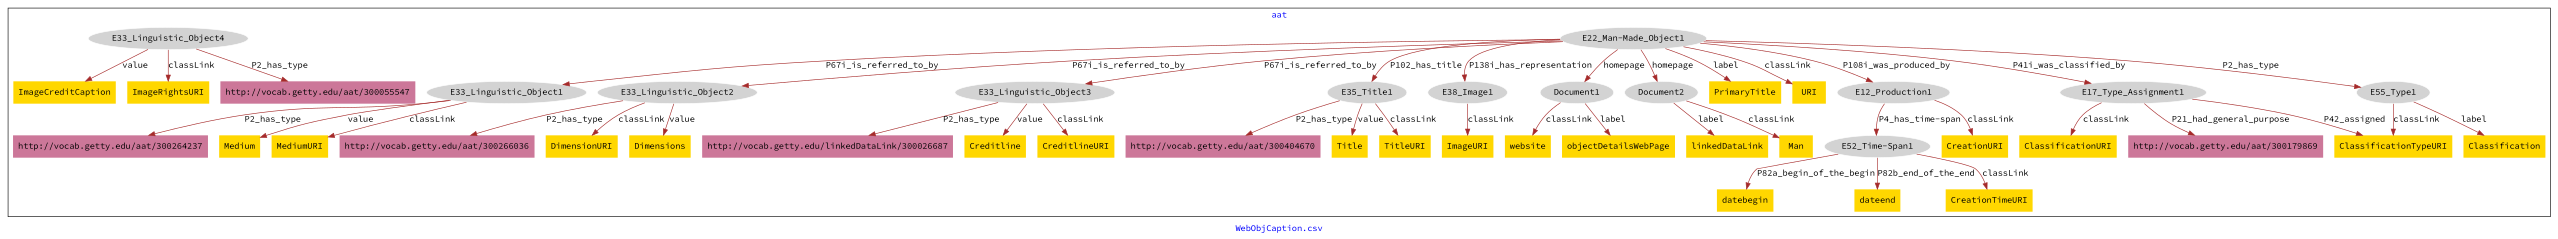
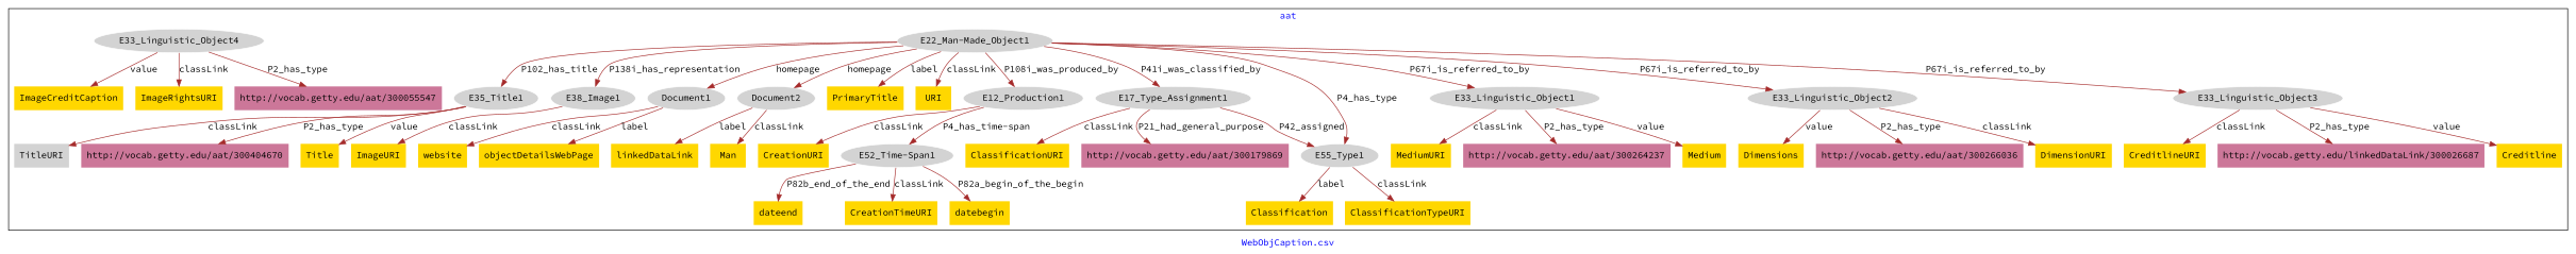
  digraph {
    fontcolor=blue
    fontname="Source Code Pro"
    label="WebObjCaption.csv"
    remincross=true
    node [fillcolor=gold fontname="Source Code Pro" style=filled shape=plaintext]
    edge [color=brown fontcolor=black fontname="Source Code Pro"]
    n1 [color=white fillcolor=lightgray label=E12_Production1 shape=""]
    n2 [color=white fillcolor=lightgray label="E52_Time-Span1" shape=""]
    n3 [color=white fillcolor=lightgray label=E17_Type_Assignment1 shape=""]
    n4 [color=white fillcolor=lightgray label=E55_Type1 shape=""]
    n5 [color=white fillcolor=lightgray label="E22_Man-Made_Object1" shape=""]
    n6 [color=white fillcolor=lightgray label=E33_Linguistic_Object1 shape=""]
    n7 [color=white fillcolor=lightgray label=E33_Linguistic_Object2 shape=""]
    n8 [color=white fillcolor=lightgray label=E33_Linguistic_Object3 shape=""]
    n9 [color=white fillcolor=lightgray label=E35_Title1 shape=""]
    n10 [color=white fillcolor=lightgray label=E38_Image1 shape=""]
    n11 [color=white fillcolor=lightgray label=Document1 shape=""]
    n12 [color=white fillcolor=lightgray label=Document2 shape=""]
    n13 [color=white fillcolor=lightgray label=E33_Linguistic_Object4 shape=""]
    n14 [label=ImageURI]
    n15 [label=PrimaryTitle]
    n16 [label=CreationURI]
    n17 [label=Man]
    n18 [label=ImageCreditCaption]
    n19 [label=objectDetailsWebPage]
    n20 [label=Classification]
    n21 [label=linkedDataLink]
    n22 [label=DimensionURI]
    n23 [label=Medium]
    n24 [label=Title]
    n25 [label=MediumURI]
    n26 [label=datebegin]
    n27 [label=Creditline]
    n28 [label=dateend]
    n29 [label=Dimensions]
-   n30 [label=TitleURI]
+   n30 [fillcolor=lightgray label=TitleURI]
    n31 [label=ImageRightsURI]
    n32 [label=ClassificationURI]
    n33 [label=website]
    n34 [label=CreditlineURI]
    n35 [label=ClassificationTypeURI]
    n36 [label=CreationTimeURI]
    n37 [label=URI]
    n38 [fillcolor="#CC7799" label="http://vocab.getty.edu/aat/300055547"]
    n39 [fillcolor="#CC7799" label="http://vocab.getty.edu/aat/300264237"]
    n40 [fillcolor="#CC7799" label="http://vocab.getty.edu/aat/300179869"]
    n41 [fillcolor="#CC7799" label="http://vocab.getty.edu/aat/300266036"]
    n42 [fillcolor="#CC7799" label="http://vocab.getty.edu/aat/300404670"]
    n43 [fillcolor="#CC7799" label="http://vocab.getty.edu/linkedDataLink/300026687"]
    subgraph cluster_1 {
      label=aat
      n1
      n2
      n3
      n4
      n5
      n6
      n7
      n8
      n9
      n10
      n11
      n12
      n13
      n14
      n15
      n16
      n17
      n18
      n19
      n20
      n21
      n22
      n23
      n24
      n25
      n26
      n27
      n28
      n29
      n30
      n31
      n32
      n33
      n34
      n35
      n36
      n37
      n38
      n39
      n40
      n41
      n42
      n43
    }
    n1 -> n2 [label="P4_has_time-span"]
    n1 -> n16 [label=classLink]
    n2 -> n26 [label=P82a_begin_of_the_begin]
    n2 -> n28 [label=P82b_end_of_the_end]
    n2 -> n36 [label=classLink]
-   n3 -> n35 [label=P42_assigned]
+   n3 -> n4 [label=P42_assigned]
    n3 -> n32 [label=classLink]
    n3 -> n40 [label=P21_had_general_purpose]
    n4 -> n20 [label=label]
    n4 -> n35 [label=classLink]
    n5 -> n1 [label=P108i_was_produced_by]
    n5 -> n3 [label=P41i_was_classified_by]
-   n5 -> n4 [label=P2_has_type]
+   n5 -> n4 [label=P4_has_type]
    n5 -> n6 [label=P67i_is_referred_to_by]
    n5 -> n7 [label=P67i_is_referred_to_by]
    n5 -> n8 [label=P67i_is_referred_to_by]
    n5 -> n9 [label=P102_has_title]
    n5 -> n10 [label=P138i_has_representation]
    n5 -> n11 [label=homepage]
    n5 -> n12 [label=homepage]
    n5 -> n15 [label=label]
    n5 -> n37 [label=classLink]
    n6 -> n23 [label=value]
    n6 -> n25 [label=classLink]
    n6 -> n39 [label=P2_has_type]
    n7 -> n22 [label=classLink]
    n7 -> n29 [label=value]
    n7 -> n41 [label=P2_has_type]
    n8 -> n27 [label=value]
    n8 -> n34 [label=classLink]
    n8 -> n43 [label=P2_has_type]
    n9 -> n24 [label=value]
    n9 -> n30 [label=classLink]
    n9 -> n42 [label=P2_has_type]
    n10 -> n14 [label=classLink]
    n11 -> n19 [label=label]
    n11 -> n33 [label=classLink]
    n12 -> n17 [label=classLink]
    n12 -> n21 [label=label]
    n13 -> n18 [label=value]
    n13 -> n31 [label=classLink]
    n13 -> n38 [label=P2_has_type]
  }
